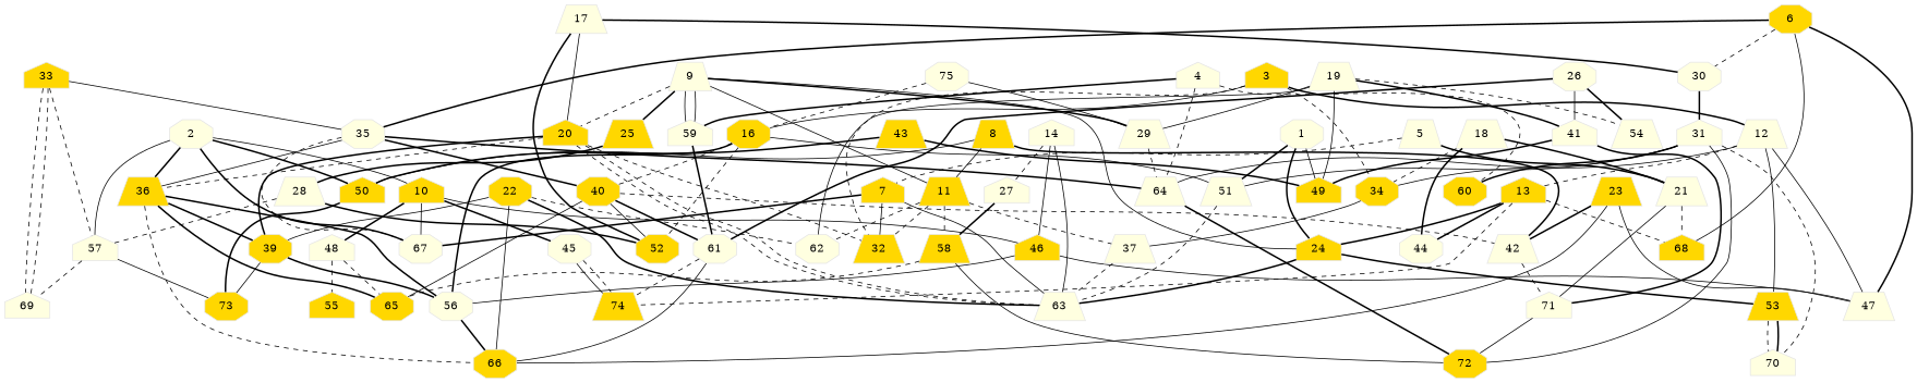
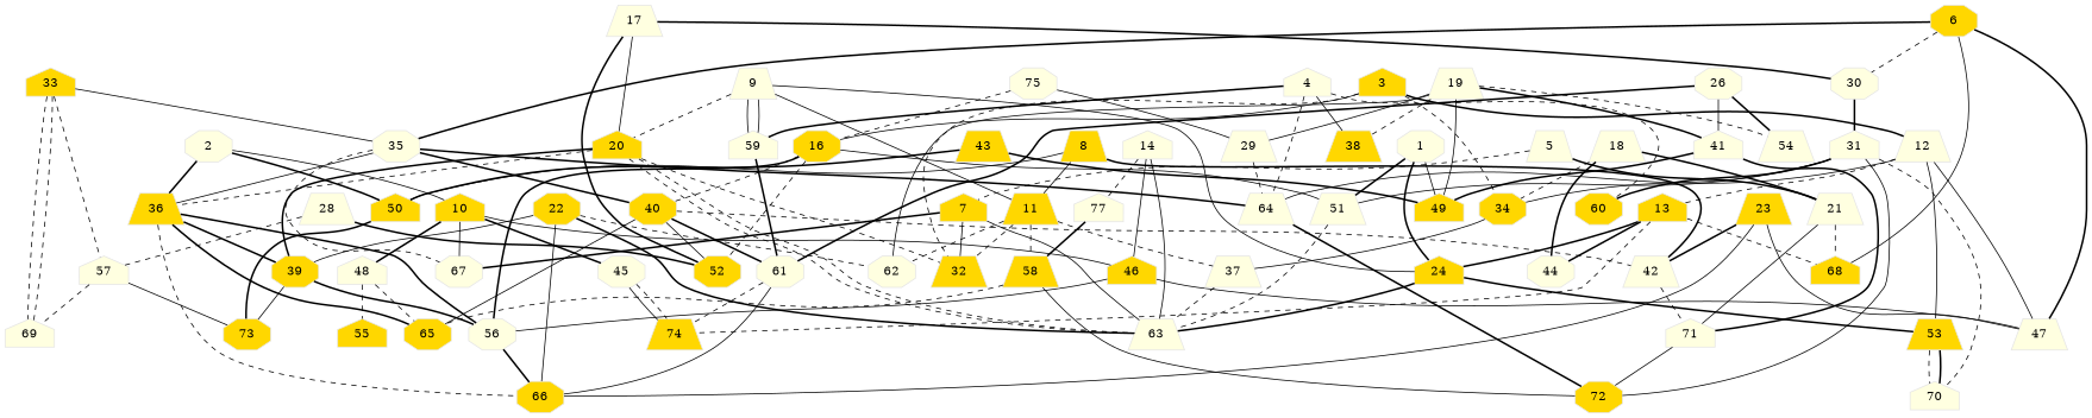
  graph {
    node [color=gray90 fillcolor=lightyellow shape=trapezium style=filled]
    edge [style=bold]
    1 [shape=octagon]
    24 [fillcolor=gold shape=house]
    49 [fillcolor=gold shape=house]
    51
    63
    53 [fillcolor=gold]
    2 [shape=octagon]
    10 [fillcolor=gold shape=house]
    36 [fillcolor=gold]
    50 [fillcolor=gold shape=house]
    57 [shape=house]
    67 [shape=octagon]
    45 [shape=octagon]
    46 [fillcolor=gold shape=house]
    48 [shape=house]
    56 [shape=octagon]
    39 [fillcolor=gold shape=octagon]
    66 [fillcolor=gold shape=octagon]
    65 [fillcolor=gold shape=octagon]
    73 [fillcolor=gold shape=octagon]
    69 [shape=house]
    3 [fillcolor=gold shape=house]
    12
    16 [fillcolor=gold shape=octagon]
    32 [fillcolor=gold]
    34 [fillcolor=gold shape=octagon]
    64
    47
    13 [fillcolor=gold shape=house]
    40 [fillcolor=gold shape=octagon]
    52 [fillcolor=gold shape=octagon]
    37
    4 [shape=house]
+   38 [fillcolor=gold]
    59 [shape=house]
    60 [fillcolor=gold shape=octagon]
    61 [shape=octagon]
    72 [fillcolor=gold shape=octagon]
    7 [fillcolor=gold shape=house]
    5
    21
    68 [fillcolor=gold shape=house]
    71 [shape=house]
    6 [fillcolor=gold shape=octagon]
    30 [shape=octagon]
    35 [shape=octagon]
    31 [shape=house]
    8 [fillcolor=gold]
    11 [fillcolor=gold]
    42
    58 [fillcolor=gold]
    62 [shape=octagon]
    9
    20 [fillcolor=gold shape=house]
-   25 [fillcolor=gold]
    29
    28
    74 [fillcolor=gold]
    55 [fillcolor=gold shape=house]
    44 [shape=octagon]
    70 [shape=house]
    14 [shape=house]
-   27 [shape=house]
+   27 [shape=house label=77]
    n64 [label=75 shape=octagon]
    17
    18
    19
    41 [shape=house]
    54
    22 [fillcolor=gold shape=octagon]
    23 [fillcolor=gold]
    26 [shape=octagon]
    33 [fillcolor=gold shape=house]
    43 [fillcolor=gold]
    1 -- 24
    1 -- 49 [style=solid]
    1 -- 51
    24 -- 63
    24 -- 53
    51 -- 63 [style=dashed]
    53 -- 70 [style=dashed]
    53 -- 70
    2 -- 10 [style=solid]
    2 -- 36
    2 -- 50
-   2 -- 57 [style=solid]
-   2 -- 67
    10 -- 67 [style=solid]
    10 -- 45
    10 -- 46 [style=solid]
    10 -- 48
    36 -- 56
    36 -- 39
    36 -- 66 [style=dashed]
    36 -- 65
    50 -- 73
    57 -- 73 [style=solid]
    57 -- 69 [style=dashed]
    45 -- 74 [style=solid]
    45 -- 74 [style=dashed]
    46 -- 56 [style=solid]
    46 -- 47 [style=solid]
    48 -- 65 [style=dashed]
    48 -- 55 [style=dashed]
    56 -- 66
    39 -- 56
    39 -- 73 [style=solid]
    3 -- 12
    3 -- 16 [style=solid]
    3 -- 32 [style=dashed]
    3 -- 34 [style=dashed]
    12 -- 53 [style=solid]
    12 -- 64 [style=solid]
    12 -- 47 [style=solid]
    12 -- 13 [style=dashed]
    16 -- 51 [style=solid]
    16 -- 56
    16 -- 40 [style=dashed]
    16 -- 52 [style=dashed]
    34 -- 37 [style=solid]
    64 -- 72
    13 -- 24
    13 -- 68 [style=dashed]
    13 -- 74 [style=dashed]
    13 -- 44
    40 -- 65 [style=solid]
    40 -- 52 [style=solid]
    40 -- 61
    40 -- 42 [style=dashed]
    37 -- 63 [style=dashed]
    4 -- 64 [style=dashed]
+   4 -- 38 [style=solid]
    4 -- 59
    4 -- 60 [style=dashed]
    59 -- 61
    61 -- 66 [style=solid]
    61 -- 74 [style=dashed]
    7 -- 63 [style=solid]
    7 -- 67
    7 -- 32 [style=solid]
    5 -- 7 [style=dashed]
    5 -- 21
    21 -- 68 [style=dashed]
    21 -- 71 [style=solid]
    71 -- 72 [style=solid]
    6 -- 47
    6 -- 68 [style=solid]
    6 -- 30 [style=dashed]
    6 -- 35
    30 -- 31
    35 -- 36 [style=solid]
    35 -- 67 [style=dashed]
    35 -- 64
    35 -- 40
    31 -- 51 [style=solid]
    31 -- 34 [style=solid]
    31 -- 60
    31 -- 72 [style=solid]
    31 -- 70 [style=dashed]
    8 -- 50 [style=solid]
    8 -- 11 [style=solid]
    8 -- 42
    11 -- 32 [style=dashed]
    11 -- 37 [style=dashed]
    11 -- 58 [style=dashed]
    11 -- 62 [style=dashed]
    42 -- 71 [style=dashed]
    58 -- 65 [style=dashed]
    58 -- 72 [style=solid]
    9 -- 24 [style=solid]
    9 -- 59 [style=solid]
    9 -- 59 [style=solid]
    9 -- 11 [style=solid]
    9 -- 20 [style=dashed]
-   9 -- 25
-   9 -- 29
    20 -- 63 [style=dashed]
    20 -- 63 [style=dashed]
    20 -- 36 [style=dashed]
    20 -- 39
    20 -- 32 [style=dashed]
-   25 -- 28
    29 -- 64 [style=dashed]
    28 -- 57 [style=dashed]
    28 -- 52
    14 -- 63 [style=solid]
    14 -- 46 [style=solid]
    14 -- 27 [style=dashed]
    27 -- 58
    n64 -- 16 [style=dashed]
    n64 -- 29 [style=solid]
    17 -- 52
    17 -- 30
    17 -- 20 [style=solid]
    18 -- 34 [style=dashed]
    18 -- 21
    18 -- 44
    19 -- 49 [style=solid]
+   19 -- 38 [style=dashed]
    19 -- 62 [style=solid]
    19 -- 29 [style=solid]
    19 -- 41
    19 -- 54 [style=dashed]
    41 -- 49
    41 -- 71
    22 -- 63
    22 -- 39 [style=solid]
    22 -- 66 [style=solid]
    22 -- 62 [style=dashed]
    23 -- 66 [style=solid]
    23 -- 47 [style=solid]
    23 -- 42
    26 -- 61
    26 -- 41 [style=solid]
    26 -- 54
    33 -- 57 [style=dashed]
    33 -- 69 [style=dashed]
    33 -- 69 [style=dashed]
    33 -- 35 [style=solid]
    43 -- 49
    43 -- 50
  }
